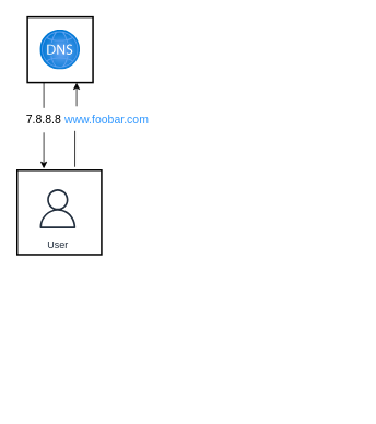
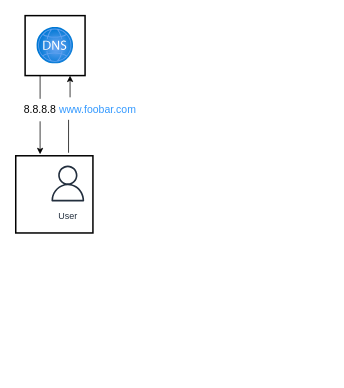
  <mxCell id="0" />
  <mxCell id="1" parent="0" />
  <mxCell id="2" value="" style="whiteSpace=wrap;html=1;aspect=fixed;strokeWidth=2;" vertex="1" parent="1"><mxGeometry x="33" y="20" width="80" height="80" as="geometry" /></mxCell>
  <mxCell id="3" value="" style="image;aspect=fixed;html=1;points=[];align=center;fontSize=12;image=img/lib/azure2/networking/DNS_Zones.svg;" vertex="1" parent="1"><mxGeometry x="48.5" y="35.5" width="49" height="49" as="geometry" /></mxCell>
  <mxCell id="4" value="" style="whiteSpace=wrap;html=1;aspect=fixed;strokeWidth=2;" vertex="1" parent="1"><mxGeometry x="20.5" y="207" width="103" height="103" as="geometry" /></mxCell>
- <mxCell id="5" value="User" style="sketch=0;outlineConnect=0;fontColor=#232F3E;gradientColor=none;strokeColor=#232F3E;fillColor=#ffffff;dashed=0;verticalLabelPosition=bottom;verticalAlign=top;align=center;html=1;fontSize=12;fontStyle=0;aspect=fixed;shape=mxgraph.aws4.resourceIcon;resIcon=mxgraph.aws4.user;" vertex="1" parent="1"><mxGeometry x="40" y="224" width="60" height="60" as="geometry" /></mxCell>
+ <mxCell id="5" value="User" style="sketch=0;outlineConnect=0;fontColor=#232F3E;gradientColor=none;strokeColor=#232F3E;fillColor=#ffffff;dashed=0;verticalLabelPosition=bottom;verticalAlign=top;align=center;html=1;fontSize=12;fontStyle=0;aspect=fixed;shape=mxgraph.aws4.resourceIcon;resIcon=mxgraph.aws4.user;" vertex="1" parent="1"><mxGeometry x="60" y="214" width="60" height="60" as="geometry" /></mxCell>
  <mxCell id="6" value="" style="endArrow=classic;html=1;rounded=0;entryX=0.75;entryY=1;entryDx=0;entryDy=0;" edge="1" parent="1" target="2"><mxGeometry width="50" height="50" relative="1" as="geometry"><mxPoint x="93" y="129" as="sourcePoint" /><mxPoint x="97" y="103" as="targetPoint" /></mxGeometry></mxCell>
  <mxCell id="7" value="" style="endArrow=classic;html=1;rounded=0;exitX=0.5;exitY=1;exitDx=0;exitDy=0;" edge="1" parent="1" source="8"><mxGeometry width="50" height="50" relative="1" as="geometry"><mxPoint x="286" y="262" as="sourcePoint" /><mxPoint x="53" y="205" as="targetPoint" /></mxGeometry></mxCell>
- <mxCell id="8" value="7.8.8.8" style="text;html=1;strokeColor=none;fillColor=none;align=center;verticalAlign=middle;whiteSpace=wrap;rounded=0;fontSize=14;" vertex="1" parent="1"><mxGeometry x="23" y="131" width="60" height="30" as="geometry" /></mxCell>
+ <mxCell id="8" value="8.8.8.8" style="text;html=1;strokeColor=none;fillColor=none;align=center;verticalAlign=middle;whiteSpace=wrap;rounded=0;fontSize=14;" vertex="1" parent="1"><mxGeometry x="23" y="131" width="60" height="30" as="geometry" /></mxCell>
  <mxCell id="9" value="www.foobar.com" style="text;html=1;strokeColor=none;fillColor=none;align=center;verticalAlign=middle;whiteSpace=wrap;rounded=0;fontSize=14;fontStyle=0;fontColor=#3399FF;" vertex="1" parent="1"><mxGeometry x="97.5" y="131" width="64" height="30" as="geometry" /></mxCell>
  <mxCell id="10" value="" style="endArrow=none;html=1;rounded=0;entryX=0.25;entryY=1;entryDx=0;entryDy=0;exitX=0.5;exitY=0;exitDx=0;exitDy=0;" edge="1" parent="1" source="8" target="2"><mxGeometry width="50" height="50" relative="1" as="geometry"><mxPoint x="275" y="284" as="sourcePoint" /><mxPoint x="325" y="234" as="targetPoint" /></mxGeometry></mxCell>
  <mxCell id="11" value="" style="endArrow=none;html=1;rounded=0;entryX=0.684;entryY=-0.039;entryDx=0;entryDy=0;entryPerimeter=0;" edge="1" parent="1" target="4"><mxGeometry width="50" height="50" relative="1" as="geometry"><mxPoint x="91" y="159" as="sourcePoint" /><mxPoint x="332" y="179" as="targetPoint" /></mxGeometry></mxCell>
  <mxCell id="12" style="edgeStyle=orthogonalEdgeStyle;rounded=0;orthogonalLoop=1;jettySize=auto;html=1;exitX=0.5;exitY=1;exitDx=0;exitDy=0;" edge="1" parent="1"><mxGeometry relative="1" as="geometry"><mxPoint x="436.5" y="495" as="sourcePoint" /><mxPoint x="436.5" y="495" as="targetPoint" /></mxGeometry></mxCell>
